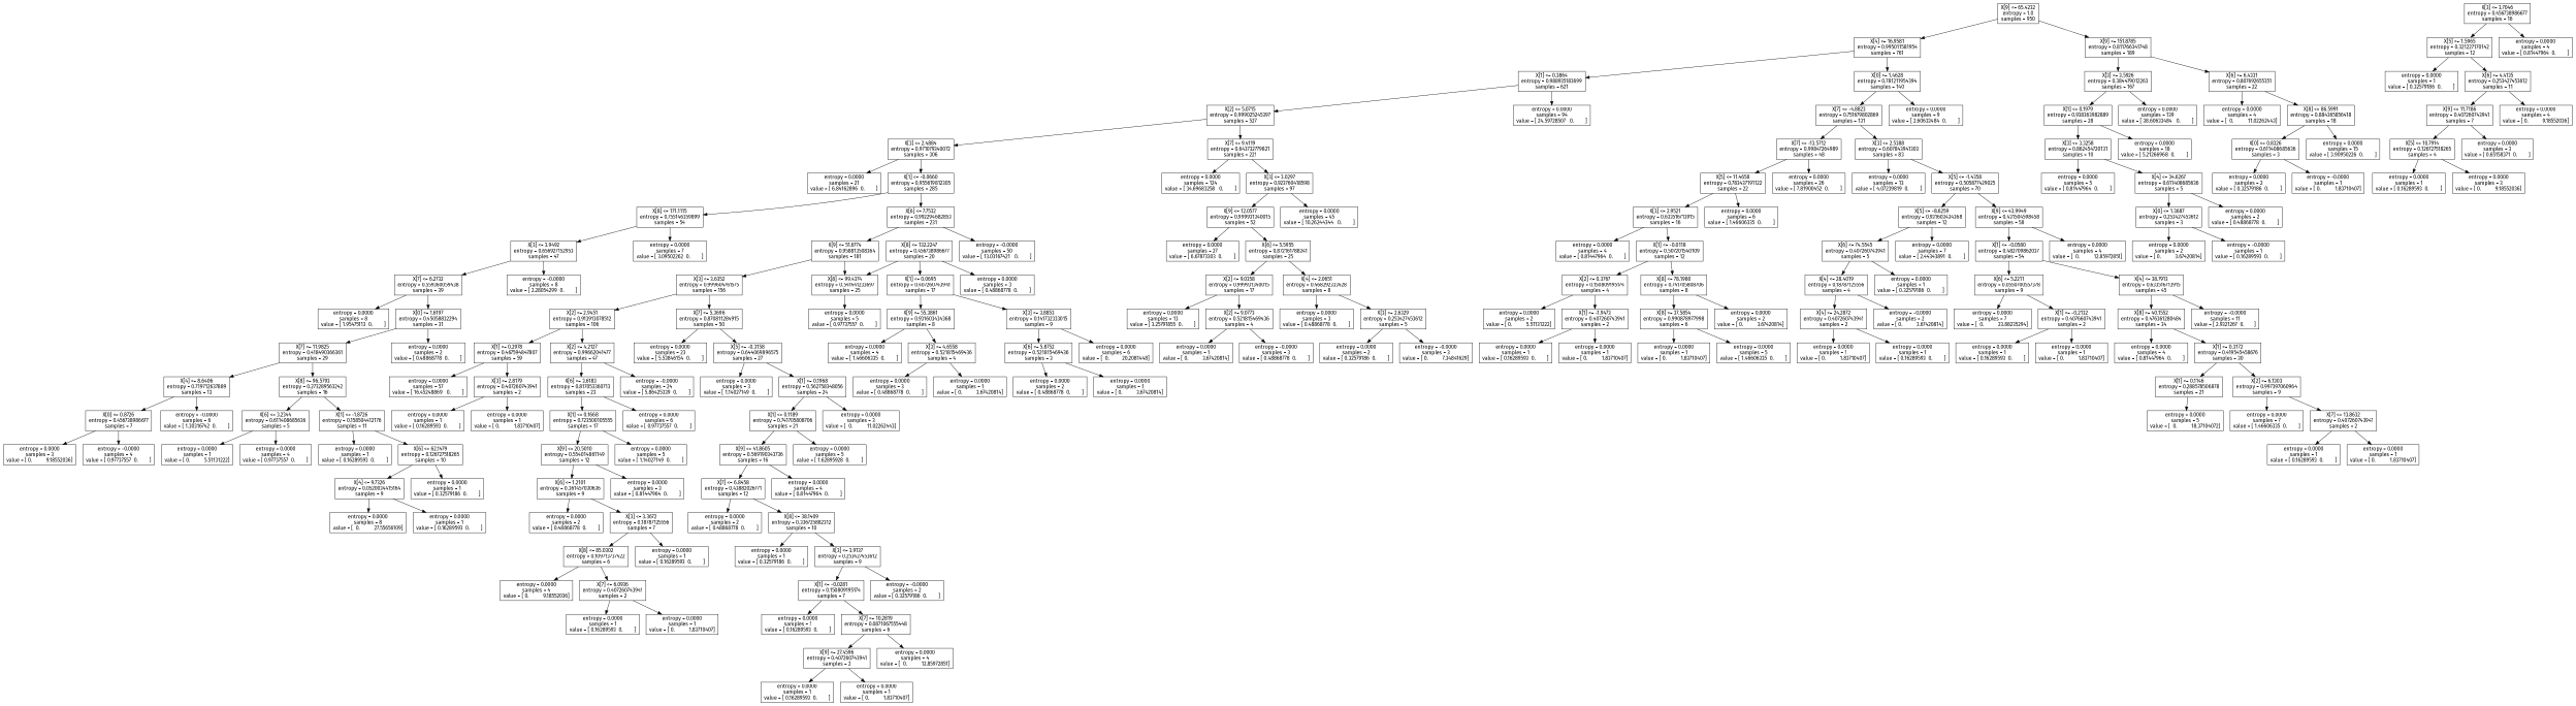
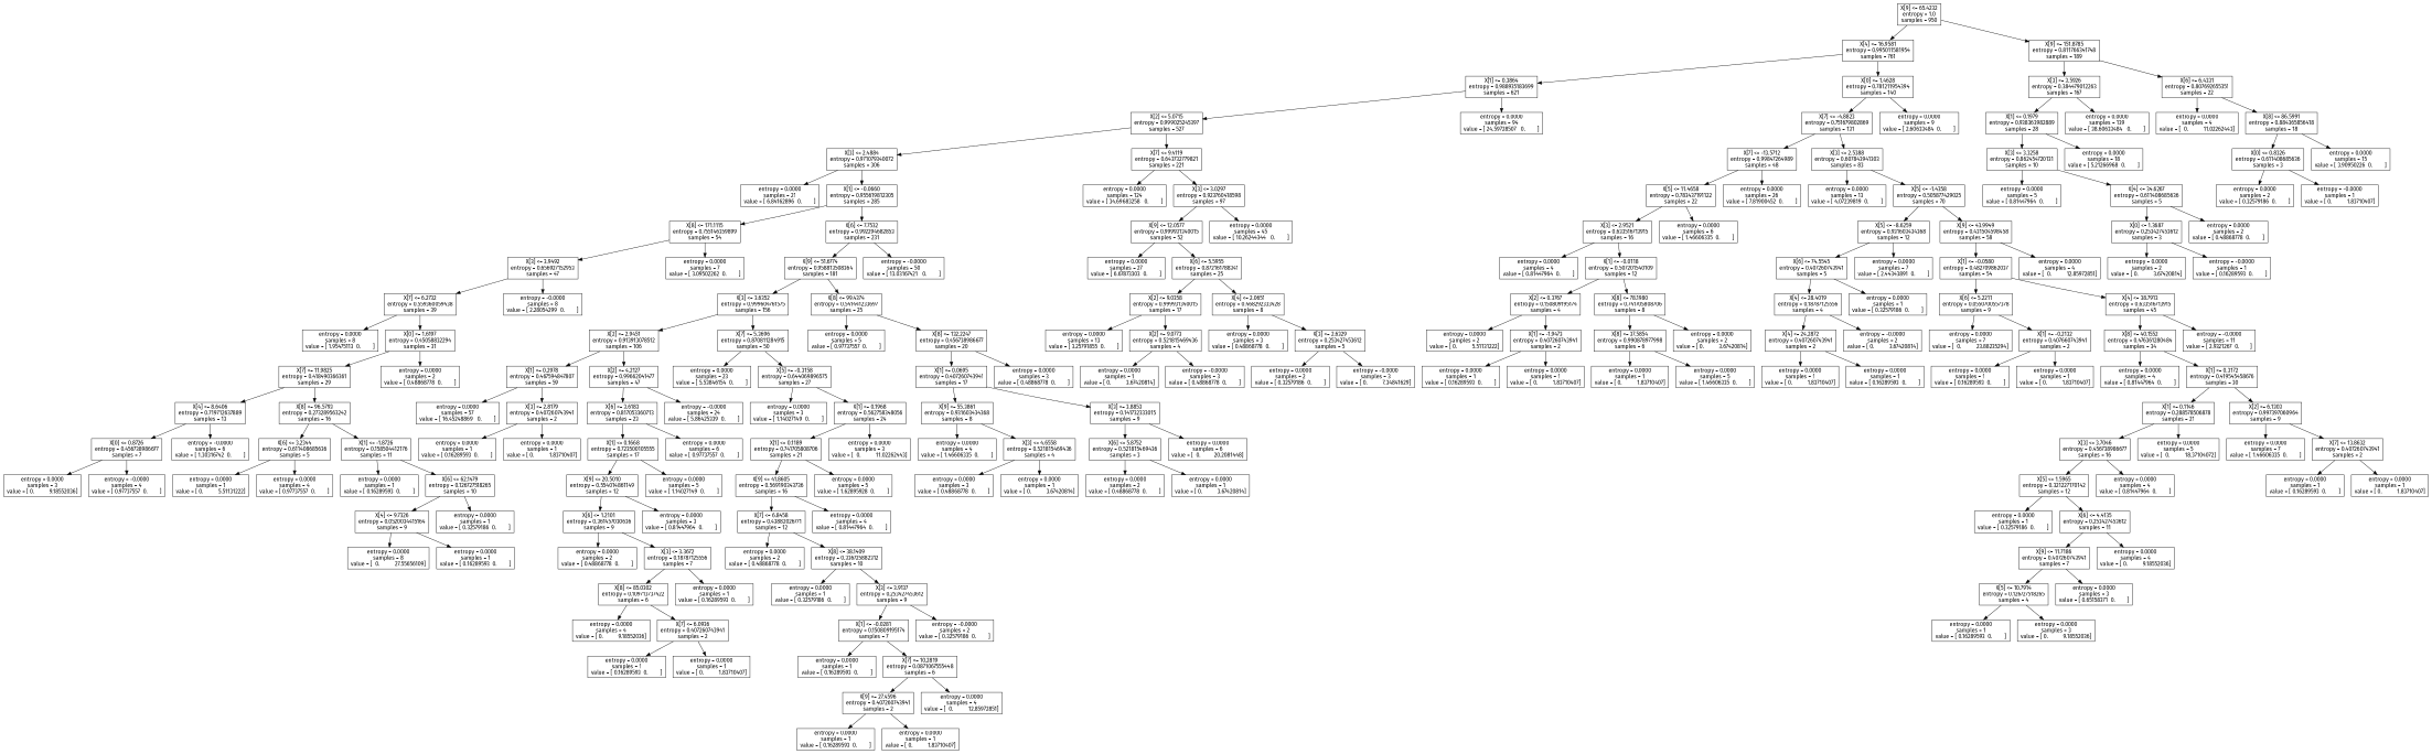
  digraph {
    fontname="Fira Sans"
    node [fontname="Fira Sans" shape=box]
    edge [fontname="Fira Sans"]
    n1 [label="X[9] <= 65.4232\nentropy = 1.0\nsamples = 950"]
    n2 [label="X[4] <= 16.9581\nentropy = 0.995011581954\nsamples = 761"]
    n3 [label="X[9] <= 151.8785\nentropy = 0.811766341748\nsamples = 189"]
    n4 [label="X[1] <= 0.3864\nentropy = 0.988935183699\nsamples = 621"]
    n5 [label="X[0] <= 1.4628\nentropy = 0.781211954394\nsamples = 140"]
    n6 [label="X[3] <= 3.5926\nentropy = 0.384479012263\nsamples = 167"]
    n7 [label="X[6] <= 6.4331\nentropy = 0.807692655351\nsamples = 22"]
    n8 [label="X[2] <= 5.0715\nentropy = 0.999025245397\nsamples = 527"]
    n9 [label="entropy = 0.0000\nsamples = 94\nvalue = [ 24.59728507   0.        ]"]
    n10 [label="X[7] <= -4.8823\nentropy = 0.751679802869\nsamples = 131"]
    n11 [label="entropy = 0.0000\nsamples = 9\nvalue = [ 2.60633484  0.        ]"]
    n12 [label="X[3] <= 2.4884\nentropy = 0.971079340072\nsamples = 306"]
    n13 [label="X[7] <= 9.4119\nentropy = 0.643732779821\nsamples = 221"]
    n14 [label="entropy = 0.0000\nsamples = 21\nvalue = [ 6.84162896  0.        ]"]
    n15 [label="X[1] <= -0.0660\nentropy = 0.955619812305\nsamples = 285"]
    n16 [label="entropy = 0.0000\nsamples = 124\nvalue = [ 34.69683258   0.        ]"]
    n17 [label="X[3] <= 3.0297\nentropy = 0.923760418598\nsamples = 97"]
    n18 [label="X[8] <= 171.1115\nentropy = 0.755146359899\nsamples = 54"]
    n19 [label="X[6] <= 7.7532\nentropy = 0.992294682853\nsamples = 231"]
    n20 [label="X[3] <= 3.9492\nentropy = 0.656927152953\nsamples = 47"]
    n21 [label="entropy = 0.0000\nsamples = 7\nvalue = [ 3.09502262  0.        ]"]
    n22 [label="X[9] <= 51.6774\nentropy = 0.958813508364\nsamples = 181"]
    n23 [label="entropy = -0.0000\nsamples = 50\nvalue = [ 13.03167421   0.        ]"]
    n24 [label="X[7] <= 6.2732\nentropy = 0.559360059438\nsamples = 39"]
    n25 [label="entropy = -0.0000\nsamples = 8\nvalue = [ 2.28054299  0.        ]"]
    n26 [label="entropy = 0.0000\nsamples = 8\nvalue = [ 1.95475113  0.        ]"]
    n27 [label="X[0] <= 1.6197\nentropy = 0.45058832294\nsamples = 31"]
    n28 [label="X[7] <= 11.9825\nentropy = 0.418490366361\nsamples = 29"]
    n29 [label="entropy = 0.0000\nsamples = 2\nvalue = [ 0.48868778  0.        ]"]
    n30 [label="X[4] <= 8.6406\nentropy = 0.719712637889\nsamples = 13"]
    n31 [label="X[8] <= 96.5793\nentropy = 0.273289563242\nsamples = 16"]
    n32 [label="X[0] <= 0.8726\nentropy = 0.456738986677\nsamples = 7"]
    n33 [label="entropy = -0.0000\nsamples = 6\nvalue = [ 1.30316742  0.        ]"]
    n34 [label="X[6] <= 3.2344\nentropy = 0.611408685636\nsamples = 5"]
    n35 [label="X[1] <= -1.8726\nentropy = 0.158504412176\nsamples = 11"]
    n36 [label="entropy = 0.0000\nsamples = 3\nvalue = [ 0.          9.18552036]"]
    n37 [label="entropy = -0.0000\nsamples = 4\nvalue = [ 0.97737557  0.        ]"]
    n38 [label="entropy = 0.0000\nsamples = 1\nvalue = [ 0.          5.51131222]"]
    n39 [label="entropy = 0.0000\nsamples = 4\nvalue = [ 0.97737557  0.        ]"]
    n40 [label="entropy = 0.0000\nsamples = 1\nvalue = [ 0.16289593  0.        ]"]
    n41 [label="X[6] <= 62.1479\nentropy = 0.126727518265\nsamples = 10"]
    n42 [label="X[4] <= 9.7326\nentropy = 0.0520034415164\nsamples = 9"]
    n43 [label="entropy = 0.0000\nsamples = 1\nvalue = [ 0.32579186  0.        ]"]
    n44 [label="entropy = 0.0000\nsamples = 8\nvalue = [  0.          27.55656109]"]
    n45 [label="entropy = 0.0000\nsamples = 1\nvalue = [ 0.16289593  0.        ]"]
    n46 [label="X[3] <= 3.6352\nentropy = 0.999604761575\nsamples = 156"]
    n47 [label="X[8] <= 99.4374\nentropy = 0.541441233697\nsamples = 25"]
    n48 [label="X[2] <= 2.9451\nentropy = 0.913913078512\nsamples = 106"]
    n49 [label="X[7] <= 5.3696\nentropy = 0.870811284915\nsamples = 50"]
    n50 [label="entropy = 0.0000\nsamples = 5\nvalue = [ 0.97737557  0.        ]"]
    n51 [label="X[8] <= 132.2247\nentropy = 0.456738986677\nsamples = 20"]
    n52 [label="X[1] <= 0.2978\nentropy = 0.467594847807\nsamples = 59"]
    n53 [label="X[2] <= 4.2127\nentropy = 0.99662041477\nsamples = 47"]
    n54 [label="entropy = 0.0000\nsamples = 23\nvalue = [ 5.53846154  0.        ]"]
    n55 [label="X[5] <= -0.3158\nentropy = 0.644069896575\nsamples = 27"]
    n56 [label="entropy = 0.0000\nsamples = 57\nvalue = [ 16.45248869   0.        ]"]
    n57 [label="X[3] <= 2.8179\nentropy = 0.407260743941\nsamples = 2"]
    n58 [label="X[6] <= 3.6183\nentropy = 0.817053360713\nsamples = 23"]
    n59 [label="entropy = -0.0000\nsamples = 24\nvalue = [ 5.86425339  0.        ]"]
    n60 [label="entropy = 0.0000\nsamples = 1\nvalue = [ 0.16289593  0.        ]"]
    n61 [label="entropy = 0.0000\nsamples = 1\nvalue = [ 0.          1.83710407]"]
    n62 [label="X[1] <= 0.1668\nentropy = 0.723500105555\nsamples = 17"]
    n63 [label="entropy = 0.0000\nsamples = 6\nvalue = [ 0.97737557  0.        ]"]
    n64 [label="X[9] <= 20.5010\nentropy = 0.554014861149\nsamples = 12"]
    n65 [label="entropy = 0.0000\nsamples = 5\nvalue = [ 1.14027149  0.        ]"]
    n66 [label="X[6] <= 1.2101\nentropy = 0.361457030636\nsamples = 9"]
    n67 [label="entropy = 0.0000\nsamples = 3\nvalue = [ 0.81447964  0.        ]"]
    n68 [label="entropy = 0.0000\nsamples = 2\nvalue = [ 0.48868778  0.        ]"]
    n69 [label="X[3] <= 3.3672\nentropy = 0.18787125556\nsamples = 7"]
    n70 [label="X[8] <= 85.0302\nentropy = 0.109713737422\nsamples = 6"]
    n71 [label="entropy = 0.0000\nsamples = 1\nvalue = [ 0.16289593  0.        ]"]
    n72 [label="entropy = 0.0000\nsamples = 4\nvalue = [ 0.          9.18552036]"]
    n73 [label="X[7] <= 6.0936\nentropy = 0.407260743941\nsamples = 2"]
    n74 [label="entropy = 0.0000\nsamples = 1\nvalue = [ 0.16289593  0.        ]"]
    n75 [label="entropy = 0.0000\nsamples = 1\nvalue = [ 0.          1.83710407]"]
    n76 [label="entropy = 0.0000\nsamples = 3\nvalue = [ 1.14027149  0.        ]"]
    n77 [label="X[1] <= 0.1968\nentropy = 0.562758348056\nsamples = 24"]
    n78 [label="X[1] <= 0.1189\nentropy = 0.741705808706\nsamples = 21"]
    n79 [label="entropy = 0.0000\nsamples = 3\nvalue = [  0.          11.02262443]"]
    n80 [label="X[9] <= 41.8605\nentropy = 0.569190343736\nsamples = 16"]
    n81 [label="entropy = 0.0000\nsamples = 5\nvalue = [ 1.62895928  0.        ]"]
    n82 [label="X[7] <= 6.8458\nentropy = 0.43882026771\nsamples = 12"]
    n83 [label="entropy = 0.0000\nsamples = 4\nvalue = [ 0.81447964  0.        ]"]
    n84 [label="entropy = 0.0000\nsamples = 2\nvalue = [ 0.48868778  0.        ]"]
    n85 [label="X[8] <= 38.1409\nentropy = 0.336725882312\nsamples = 10"]
    n86 [label="entropy = 0.0000\nsamples = 1\nvalue = [ 0.32579186  0.        ]"]
    n87 [label="X[3] <= 3.9137\nentropy = 0.253427453612\nsamples = 9"]
    n88 [label="X[1] <= -0.0281\nentropy = 0.150809195174\nsamples = 7"]
    n89 [label="entropy = -0.0000\nsamples = 2\nvalue = [ 0.32579186  0.        ]"]
    n90 [label="entropy = 0.0000\nsamples = 1\nvalue = [ 0.16289593  0.        ]"]
    n91 [label="X[7] <= 10.2819\nentropy = 0.0871067555448\nsamples = 6"]
    n92 [label="X[9] <= 27.4596\nentropy = 0.407260743941\nsamples = 2"]
    n93 [label="entropy = 0.0000\nsamples = 4\nvalue = [  0.          12.85972851]"]
    n94 [label="entropy = 0.0000\nsamples = 1\nvalue = [ 0.16289593  0.        ]"]
    n95 [label="entropy = 0.0000\nsamples = 1\nvalue = [ 0.          1.83710407]"]
    n96 [label="X[1] <= 0.0695\nentropy = 0.407260743941\nsamples = 17"]
    n97 [label="entropy = 0.0000\nsamples = 3\nvalue = [ 0.48868778  0.        ]"]
    n98 [label="X[9] <= 55.3861\nentropy = 0.931603434368\nsamples = 8"]
    n99 [label="X[3] <= 3.8853\nentropy = 0.141732333015\nsamples = 9"]
    n100 [label="entropy = 0.0000\nsamples = 4\nvalue = [ 1.46606335  0.        ]"]
    n101 [label="X[3] <= 4.6558\nentropy = 0.521815469436\nsamples = 4"]
    n102 [label="X[6] <= 5.8752\nentropy = 0.521815469436\nsamples = 3"]
    n103 [label="entropy = 0.0000\nsamples = 6\nvalue = [  0.         20.2081448]"]
    n104 [label="entropy = 0.0000\nsamples = 3\nvalue = [ 0.48868778  0.        ]"]
    n105 [label="entropy = 0.0000\nsamples = 1\nvalue = [ 0.          3.67420814]"]
    n106 [label="entropy = 0.0000\nsamples = 2\nvalue = [ 0.48868778  0.        ]"]
    n107 [label="entropy = 0.0000\nsamples = 1\nvalue = [ 0.          3.67420814]"]
    n108 [label="X[9] <= 12.0577\nentropy = 0.999931340015\nsamples = 52"]
    n109 [label="entropy = 0.0000\nsamples = 45\nvalue = [ 10.26244344   0.        ]"]
    n110 [label="entropy = 0.0000\nsamples = 27\nvalue = [ 6.67873303  0.        ]"]
    n111 [label="X[6] <= 5.5955\nentropy = 0.872161788341\nsamples = 25"]
    n112 [label="X[2] <= 9.0358\nentropy = 0.999931340015\nsamples = 17"]
    n113 [label="X[4] <= 2.0651\nentropy = 0.468292333428\nsamples = 8"]
    n114 [label="entropy = 0.0000\nsamples = 13\nvalue = [ 3.25791855  0.        ]"]
    n115 [label="X[2] <= 9.0773\nentropy = 0.521815469436\nsamples = 4"]
    n116 [label="entropy = 0.0000\nsamples = 3\nvalue = [ 0.48868778  0.        ]"]
    n117 [label="X[3] <= 2.6329\nentropy = 0.253427453612\nsamples = 5"]
    n118 [label="entropy = 0.0000\nsamples = 1\nvalue = [ 0.          3.67420814]"]
    n119 [label="entropy = -0.0000\nsamples = 3\nvalue = [ 0.48868778  0.        ]"]
    n120 [label="entropy = 0.0000\nsamples = 2\nvalue = [ 0.32579186  0.        ]"]
    n121 [label="entropy = -0.0000\nsamples = 3\nvalue = [ 0.          7.34841629]"]
    n122 [label="X[7] <= -13.5712\nentropy = 0.99847264989\nsamples = 48"]
    n123 [label="X[3] <= 2.5388\nentropy = 0.607843941303\nsamples = 83"]
    n124 [label="X[5] <= 11.4658\nentropy = 0.783437191122\nsamples = 22"]
    n125 [label="entropy = 0.0000\nsamples = 26\nvalue = [ 7.81900452  0.        ]"]
    n126 [label="entropy = 0.0000\nsamples = 13\nvalue = [ 4.07239819  0.        ]"]
    n127 [label="X[5] <= -1.4358\nentropy = 0.505877429025\nsamples = 70"]
    n128 [label="X[3] <= 2.9521\nentropy = 0.633516713915\nsamples = 16"]
    n129 [label="entropy = 0.0000\nsamples = 6\nvalue = [ 1.46606335  0.        ]"]
    n130 [label="entropy = 0.0000\nsamples = 4\nvalue = [ 0.81447964  0.        ]"]
    n131 [label="X[1] <= -0.0118\nentropy = 0.507201540109\nsamples = 12"]
    n132 [label="X[2] <= 0.3767\nentropy = 0.150809195174\nsamples = 4"]
    n133 [label="X[8] <= 78.1980\nentropy = 0.741705808706\nsamples = 8"]
    n134 [label="entropy = 0.0000\nsamples = 2\nvalue = [ 0.          5.51131222]"]
    n135 [label="X[1] <= -1.9473\nentropy = 0.407260743941\nsamples = 2"]
    n136 [label="X[8] <= 37.5854\nentropy = 0.990878977998\nsamples = 6"]
    n137 [label="entropy = 0.0000\nsamples = 2\nvalue = [ 0.          3.67420814]"]
    n138 [label="entropy = 0.0000\nsamples = 1\nvalue = [ 0.16289593  0.        ]"]
    n139 [label="entropy = 0.0000\nsamples = 1\nvalue = [ 0.          1.83710407]"]
    n140 [label="entropy = 0.0000\nsamples = 1\nvalue = [ 0.          1.83710407]"]
    n141 [label="entropy = 0.0000\nsamples = 5\nvalue = [ 1.46606335  0.        ]"]
    n142 [label="X[5] <= -8.6259\nentropy = 0.931603434368\nsamples = 12"]
    n143 [label="X[9] <= 43.9949\nentropy = 0.431504598458\nsamples = 58"]
    n144 [label="X[6] <= 74.5545\nentropy = 0.407260743941\nsamples = 5"]
    n145 [label="entropy = 0.0000\nsamples = 7\nvalue = [ 2.44343891  0.        ]"]
    n146 [label="X[1] <= -0.0580\nentropy = 0.482709862037\nsamples = 54"]
    n147 [label="entropy = 0.0000\nsamples = 4\nvalue = [  0.          12.85972851]"]
    n148 [label="X[4] <= 28.4019\nentropy = 0.18787125556\nsamples = 4"]
    n149 [label="entropy = 0.0000\nsamples = 1\nvalue = [ 0.32579186  0.        ]"]
    n150 [label="X[4] <= 24.2872\nentropy = 0.407260743941\nsamples = 2"]
    n151 [label="entropy = -0.0000\nsamples = 2\nvalue = [ 0.          3.67420814]"]
    n152 [label="entropy = 0.0000\nsamples = 1\nvalue = [ 0.          1.83710407]"]
    n153 [label="entropy = 0.0000\nsamples = 1\nvalue = [ 0.16289593  0.        ]"]
    n154 [label="X[6] <= 5.2211\nentropy = 0.0550700557378\nsamples = 9"]
    n155 [label="X[4] <= 38.7913\nentropy = 0.633516713915\nsamples = 45"]
    n156 [label="entropy = 0.0000\nsamples = 7\nvalue = [  0.          23.88235294]"]
    n157 [label="X[1] <= -0.2132\nentropy = 0.407660743941\nsamples = 2"]
    n158 [label="X[8] <= 40.1552\nentropy = 0.476361280484\nsamples = 34"]
    n159 [label="entropy = -0.0000\nsamples = 11\nvalue = [ 2.9321267  0.       ]"]
    n160 [label="entropy = 0.0000\nsamples = 1\nvalue = [ 0.16289593  0.        ]"]
    n161 [label="entropy = 0.0000\nsamples = 1\nvalue = [ 0.          1.83710407]"]
    n162 [label="entropy = 0.0000\nsamples = 4\nvalue = [ 0.81447964  0.        ]"]
    n163 [label="X[1] <= 0.3172\nentropy = 0.419545458676\nsamples = 30"]
    n164 [label="X[1] <= 0.1146\nentropy = 0.288578506878\nsamples = 21"]
    n165 [label="X[2] <= 6.1303\nentropy = 0.997397060964\nsamples = 9"]
    n166 [label="X[3] <= 3.7046\nentropy = 0.456738986677\nsamples = 16"]
    n167 [label="entropy = 0.0000\nsamples = 5\nvalue = [  0.          18.37104072]"]
    n168 [label="entropy = 0.0000\nsamples = 7\nvalue = [ 1.46606335  0.        ]"]
    n169 [label="X[7] <= 13.8632\nentropy = 0.407260743941\nsamples = 2"]
    n170 [label="X[5] <= 1.5965\nentropy = 0.321227170142\nsamples = 12"]
    n171 [label="entropy = 0.0000\nsamples = 4\nvalue = [ 0.81447964  0.        ]"]
    n172 [label="entropy = 0.0000\nsamples = 1\nvalue = [ 0.32579186  0.        ]"]
    n173 [label="X[6] <= 4.4135\nentropy = 0.253427453612\nsamples = 11"]
    n174 [label="X[9] <= 11.7186\nentropy = 0.407260743941\nsamples = 7"]
    n175 [label="entropy = 0.0000\nsamples = 4\nvalue = [ 0.          9.18552036]"]
    n176 [label="X[5] <= 10.7914\nentropy = 0.126727518265\nsamples = 4"]
    n177 [label="entropy = 0.0000\nsamples = 3\nvalue = [ 0.65158371  0.        ]"]
    n178 [label="entropy = 0.0000\nsamples = 1\nvalue = [ 0.16289593  0.        ]"]
    n179 [label="entropy = 0.0000\nsamples = 3\nvalue = [ 0.          9.18552036]"]
    n180 [label="entropy = 0.0000\nsamples = 1\nvalue = [ 0.16289593  0.        ]"]
    n181 [label="entropy = 0.0000\nsamples = 1\nvalue = [ 0.          1.83710407]"]
    n182 [label="X[1] <= 0.1979\nentropy = 0.938363982889\nsamples = 28"]
    n183 [label="entropy = 0.0000\nsamples = 139\nvalue = [ 38.60633484   0.        ]"]
    n184 [label="entropy = 0.0000\nsamples = 4\nvalue = [  0.          11.02262443]"]
    n185 [label="X[8] <= 86.5991\nentropy = 0.884365856418\nsamples = 18"]
    n186 [label="X[3] <= 3.3258\nentropy = 0.862454720131\nsamples = 10"]
    n187 [label="entropy = 0.0000\nsamples = 18\nvalue = [ 5.21266968  0.        ]"]
    n188 [label="entropy = 0.0000\nsamples = 5\nvalue = [ 0.81447964  0.        ]"]
    n189 [label="X[4] <= 34.6267\nentropy = 0.611408685636\nsamples = 5"]
    n190 [label="X[0] <= 1.3687\nentropy = 0.253427453612\nsamples = 3"]
    n191 [label="entropy = 0.0000\nsamples = 2\nvalue = [ 0.48868778  0.        ]"]
    n192 [label="entropy = 0.0000\nsamples = 2\nvalue = [ 0.          3.67420814]"]
    n193 [label="entropy = -0.0000\nsamples = 1\nvalue = [ 0.16289593  0.        ]"]
    n194 [label="X[0] <= 0.8326\nentropy = 0.611408685636\nsamples = 3"]
    n195 [label="entropy = 0.0000\nsamples = 15\nvalue = [ 3.90950226  0.        ]"]
    n196 [label="entropy = 0.0000\nsamples = 2\nvalue = [ 0.32579186  0.        ]"]
    n197 [label="entropy = -0.0000\nsamples = 1\nvalue = [ 0.          1.83710407]"]
    n1 -> n2
    n1 -> n3
    n2 -> n4
    n2 -> n5
    n3 -> n6
    n3 -> n7
    n4 -> n8
    n4 -> n9
    n5 -> n10
    n5 -> n11
    n6 -> n182
    n6 -> n183
    n7 -> n184
    n7 -> n185
    n8 -> n12
    n8 -> n13
    n10 -> n122
    n10 -> n123
    n12 -> n14
    n12 -> n15
    n13 -> n16
    n13 -> n17
    n15 -> n18
    n15 -> n19
    n17 -> n108
    n17 -> n109
    n18 -> n20
    n18 -> n21
    n19 -> n22
    n19 -> n23
    n20 -> n24
    n20 -> n25
    n22 -> n46
    n22 -> n47
    n24 -> n26
    n24 -> n27
    n27 -> n28
    n27 -> n29
    n28 -> n30
    n28 -> n31
    n30 -> n32
    n30 -> n33
    n31 -> n34
    n31 -> n35
    n32 -> n36
    n32 -> n37
    n34 -> n38
    n34 -> n39
    n35 -> n40
    n35 -> n41
    n41 -> n42
    n41 -> n43
    n42 -> n44
    n42 -> n45
    n46 -> n48
    n46 -> n49
    n47 -> n50
-   n51 -> n47
+   n47 -> n51
    n48 -> n52
    n48 -> n53
    n49 -> n54
    n49 -> n55
    n51 -> n96
    n51 -> n97
    n52 -> n56
    n52 -> n57
    n53 -> n58
    n53 -> n59
    n55 -> n76
    n55 -> n77
    n57 -> n60
    n57 -> n61
    n58 -> n62
    n58 -> n63
    n62 -> n64
    n62 -> n65
    n64 -> n66
    n64 -> n67
    n66 -> n68
    n66 -> n69
    n69 -> n70
    n69 -> n71
    n70 -> n72
    n70 -> n73
    n73 -> n74
    n73 -> n75
    n77 -> n78
    n77 -> n79
    n78 -> n80
    n78 -> n81
    n80 -> n82
    n80 -> n83
    n82 -> n84
    n82 -> n85
    n85 -> n86
    n85 -> n87
    n87 -> n88
    n87 -> n89
    n88 -> n90
    n88 -> n91
    n91 -> n92
    n91 -> n93
    n92 -> n94
    n92 -> n95
    n96 -> n98
    n96 -> n99
    n98 -> n100
    n98 -> n101
    n99 -> n102
    n99 -> n103
    n101 -> n104
    n101 -> n105
    n102 -> n106
    n102 -> n107
    n108 -> n110
    n108 -> n111
    n111 -> n112
    n111 -> n113
    n112 -> n114
    n112 -> n115
    n113 -> n116
    n113 -> n117
    n115 -> n118
    n115 -> n119
    n117 -> n120
    n117 -> n121
    n122 -> n124
    n122 -> n125
    n123 -> n126
    n123 -> n127
    n124 -> n128
    n124 -> n129
    n127 -> n142
    n127 -> n143
    n128 -> n130
    n128 -> n131
    n131 -> n132
    n131 -> n133
    n132 -> n134
    n132 -> n135
    n133 -> n136
    n133 -> n137
    n135 -> n138
    n135 -> n139
    n136 -> n140
    n136 -> n141
    n142 -> n144
    n142 -> n145
    n143 -> n146
    n143 -> n147
    n144 -> n148
    n144 -> n149
    n146 -> n154
    n146 -> n155
    n148 -> n150
    n148 -> n151
    n150 -> n152
    n150 -> n153
    n154 -> n156
    n154 -> n157
    n155 -> n158
    n155 -> n159
    n157 -> n160
    n157 -> n161
    n158 -> n162
    n158 -> n163
    n163 -> n164
    n163 -> n165
+   n164 -> n166
    n164 -> n167
    n165 -> n168
    n165 -> n169
    n166 -> n170
    n166 -> n171
    n169 -> n180
    n169 -> n181
    n170 -> n172
    n170 -> n173
    n173 -> n174
    n173 -> n175
    n174 -> n176
    n174 -> n177
    n176 -> n178
    n176 -> n179
    n182 -> n186
    n182 -> n187
    n185 -> n194
    n185 -> n195
    n186 -> n188
    n186 -> n189
    n189 -> n190
    n189 -> n191
    n190 -> n192
    n190 -> n193
    n194 -> n196
    n194 -> n197
  }
